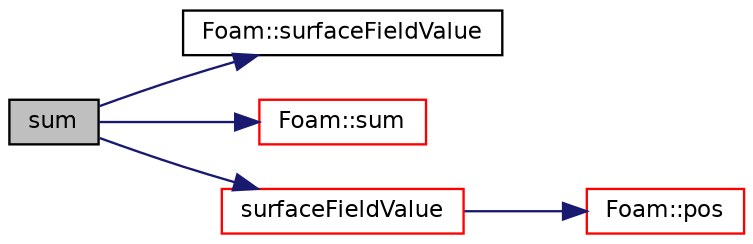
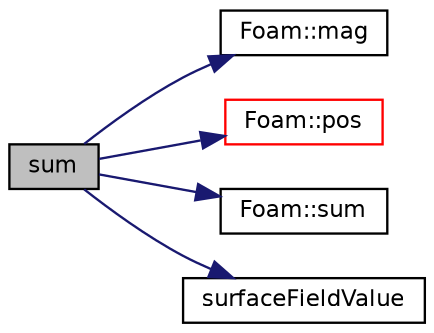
  digraph {
    rankdir=LR
    node [color=black fontname=Helvetica fontsize=10 shape=record]
    edge [color=midnightblue fontname=Helvetica fontsize=10 labelfontname=Helvetica labelfontsize=10 style=solid]
    n1 [fillcolor=grey75 fontcolor=black height=0.2 label=sum style=filled width=0.4]
-   n2 [height=0.2 label="Foam::surfaceFieldValue" width=0.4]
+   n2 [height=0.2 label="Foam::mag" width=0.4]
    n3 [color=red height=0.2 label="Foam::pos" width=0.4]
-   n4 [color=red height=0.2 label="Foam::sum" width=0.4]
-   n5 [color=red height=0.2 label=surfaceFieldValue width=0.4]
+   n4 [height=0.2 label="Foam::sum" width=0.4]
+   n5 [height=0.2 label=surfaceFieldValue width=0.4]
    n1 -> n2
-   n5 -> n3
+   n1 -> n3
    n1 -> n4
    n1 -> n5
  }
